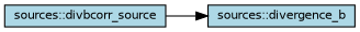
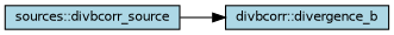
  digraph {
    rankdir=LR
    node [color=black fillcolor=lightblue fontname=Helvetica fontsize=10 shape=record style=filled]
    n1 [fontcolor=black height=0.2 label="sources::divbcorr_source" width=0.4]
-   n2 [height=0.2 label="sources::divergence_b" width=0.4]
+   n2 [height=0.2 label="divbcorr::divergence_b" width=0.4]
    n1 -> n2 [color=black fontname=Helvetica fontsize=10 labelfontname=Helvetica labelfontsize=10 style=solid]
  }
